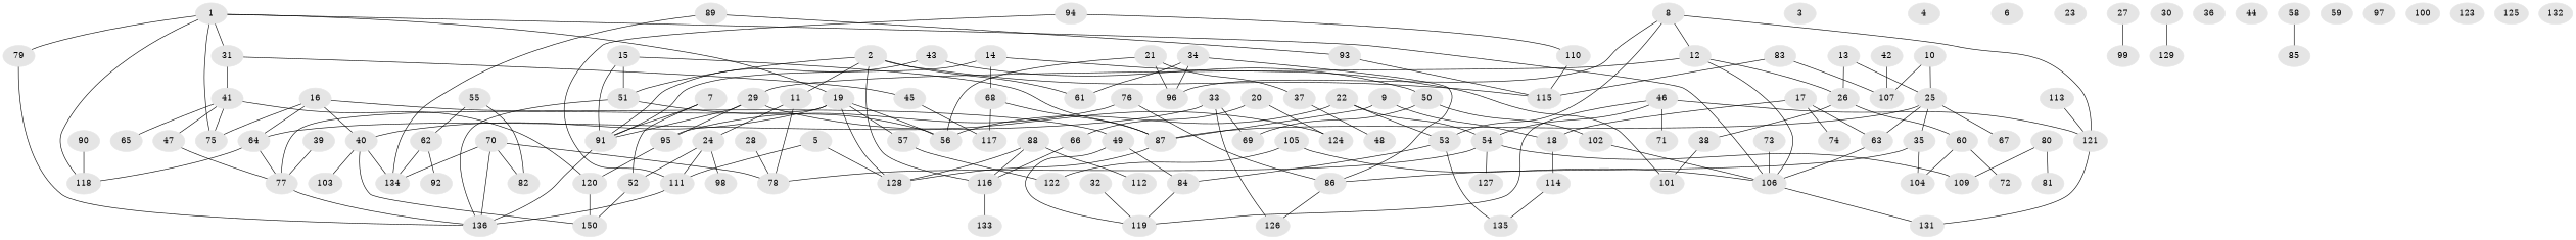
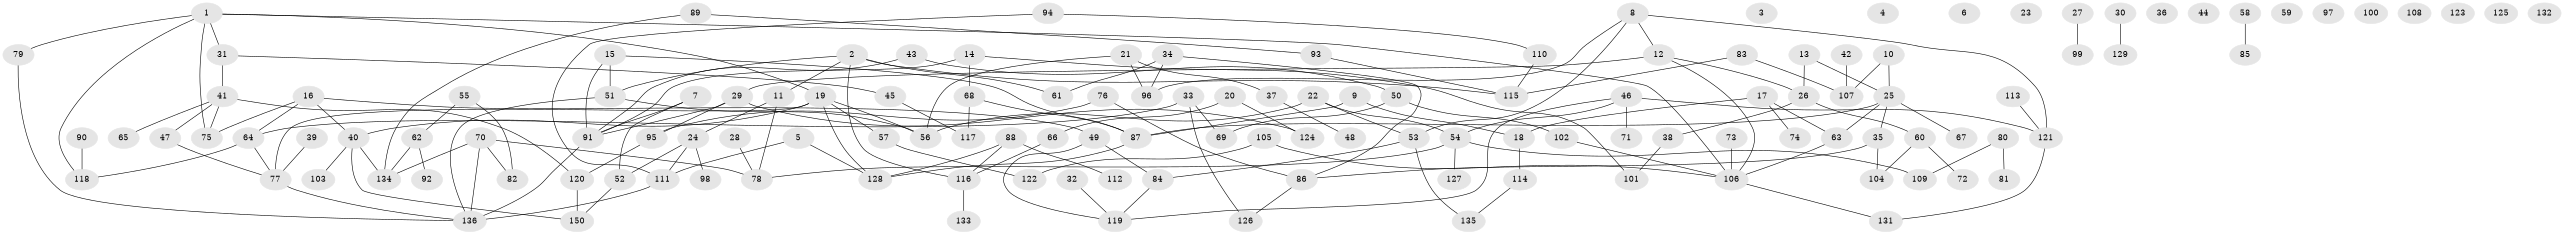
  graph {
    node [color=gray90 style=filled]
    1
    19
    31
    75
    79
    106
    118
    128
    40
    56
    57
    77
    41
    45
    136
    131
    2
    11
    51
    61
    115
    116
    24
    78
    133
    3
    4
    5
    111
    6
    7
    52
    91
    n34 [label=150]
    8
    12
    53
    96
    121
    26
    29
    84
    135
    9
    18
    87
    114
    10
    25
    107
    63
    35
    67
    98
    38
    60
    124
    95
    13
    14
    68
    101
    117
    15
    16
    49
    64
    103
    134
    119
    17
    74
    122
    20
    66
    21
    37
    48
    22
    54
    109
    127
    23
    86
    104
    72
    27
    99
    28
    120
    30
    129
    47
    65
    32
    33
    69
    126
    34
    36
    39
    42
    43
    50
    102
    44
    46
    71
    55
    62
    82
    92
    58
    85
    59
    70
    73
    76
    80
    81
    83
    88
    112
    89
    93
    90
    94
    110
    97
    100
    105
+   108
    113
    123
    125
    132
    1 -- 19
    1 -- 31
    1 -- 75
    1 -- 79
    1 -- 106
    1 -- 118
    19 -- 128
    19 -- 40
    19 -- 56
    19 -- 57
    19 -- 77
    31 -- 41
    31 -- 45
    79 -- 136
    106 -- 131
    40 -- n34
    40 -- 103
    40 -- 134
    57 -- 122
    77 -- 136
    41 -- 75
    41 -- 120
    41 -- 47
    41 -- 65
    45 -- 117
    2 -- 11
    2 -- 51
    2 -- 61
    2 -- 115
    2 -- 116
    11 -- 24
    11 -- 78
    51 -- 56
    51 -- 136
    116 -- 133
    24 -- 111
    24 -- 52
    24 -- 98
    5 -- 128
    5 -- 111
    111 -- 136
    7 -- 52
    7 -- 91
    52 -- n34
    91 -- 136
    8 -- 12
    8 -- 53
    8 -- 96
    8 -- 121
    12 -- 106
    12 -- 26
    12 -- 29
    53 -- 84
    53 -- 135
    121 -- 131
    26 -- 38
    26 -- 60
    29 -- 91
    29 -- 124
    29 -- 95
    84 -- 119
    9 -- 18
    9 -- 87
    18 -- 114
    87 -- 128
    114 -- 135
    10 -- 25
    10 -- 107
    25 -- 87
    25 -- 63
    25 -- 35
    25 -- 67
    63 -- 106
    35 -- 86
    35 -- 104
    38 -- 101
    60 -- 104
    60 -- 72
    95 -- 120
    13 -- 26
    13 -- 25
    14 -- 91
    14 -- 68
    14 -- 101
    68 -- 87
    68 -- 117
    15 -- 51
    15 -- 91
    15 -- 87
    16 -- 75
    16 -- 40
    16 -- 49
    16 -- 64
    49 -- 84
    49 -- 119
    64 -- 118
    64 -- 77
    17 -- 18
    17 -- 63
    17 -- 74
    20 -- 124
    20 -- 66
    66 -- 116
    21 -- 56
    21 -- 96
    21 -- 37
    37 -- 48
    22 -- 56
    22 -- 53
    22 -- 54
    54 -- 78
    54 -- 109
    54 -- 127
    86 -- 126
    27 -- 99
    28 -- 78
    120 -- n34
    30 -- 129
    47 -- 77
    32 -- 119
    33 -- 64
    33 -- 69
    33 -- 126
    34 -- 61
    34 -- 96
    34 -- 86
    39 -- 77
    42 -- 107
    43 -- 91
    43 -- 50
    50 -- 69
    50 -- 102
    102 -- 106
    46 -- 121
    46 -- 119
    46 -- 54
    46 -- 71
    55 -- 62
    55 -- 82
    62 -- 134
    62 -- 92
    58 -- 85
    70 -- 136
    70 -- 78
    70 -- 134
    70 -- 82
    73 -- 106
    76 -- 95
    76 -- 86
    80 -- 109
    80 -- 81
    83 -- 115
    83 -- 107
    88 -- 128
    88 -- 116
    88 -- 112
    89 -- 134
    89 -- 93
    93 -- 115
    90 -- 118
    94 -- 111
    94 -- 110
    110 -- 115
    105 -- 106
    105 -- 122
    113 -- 121
  }
